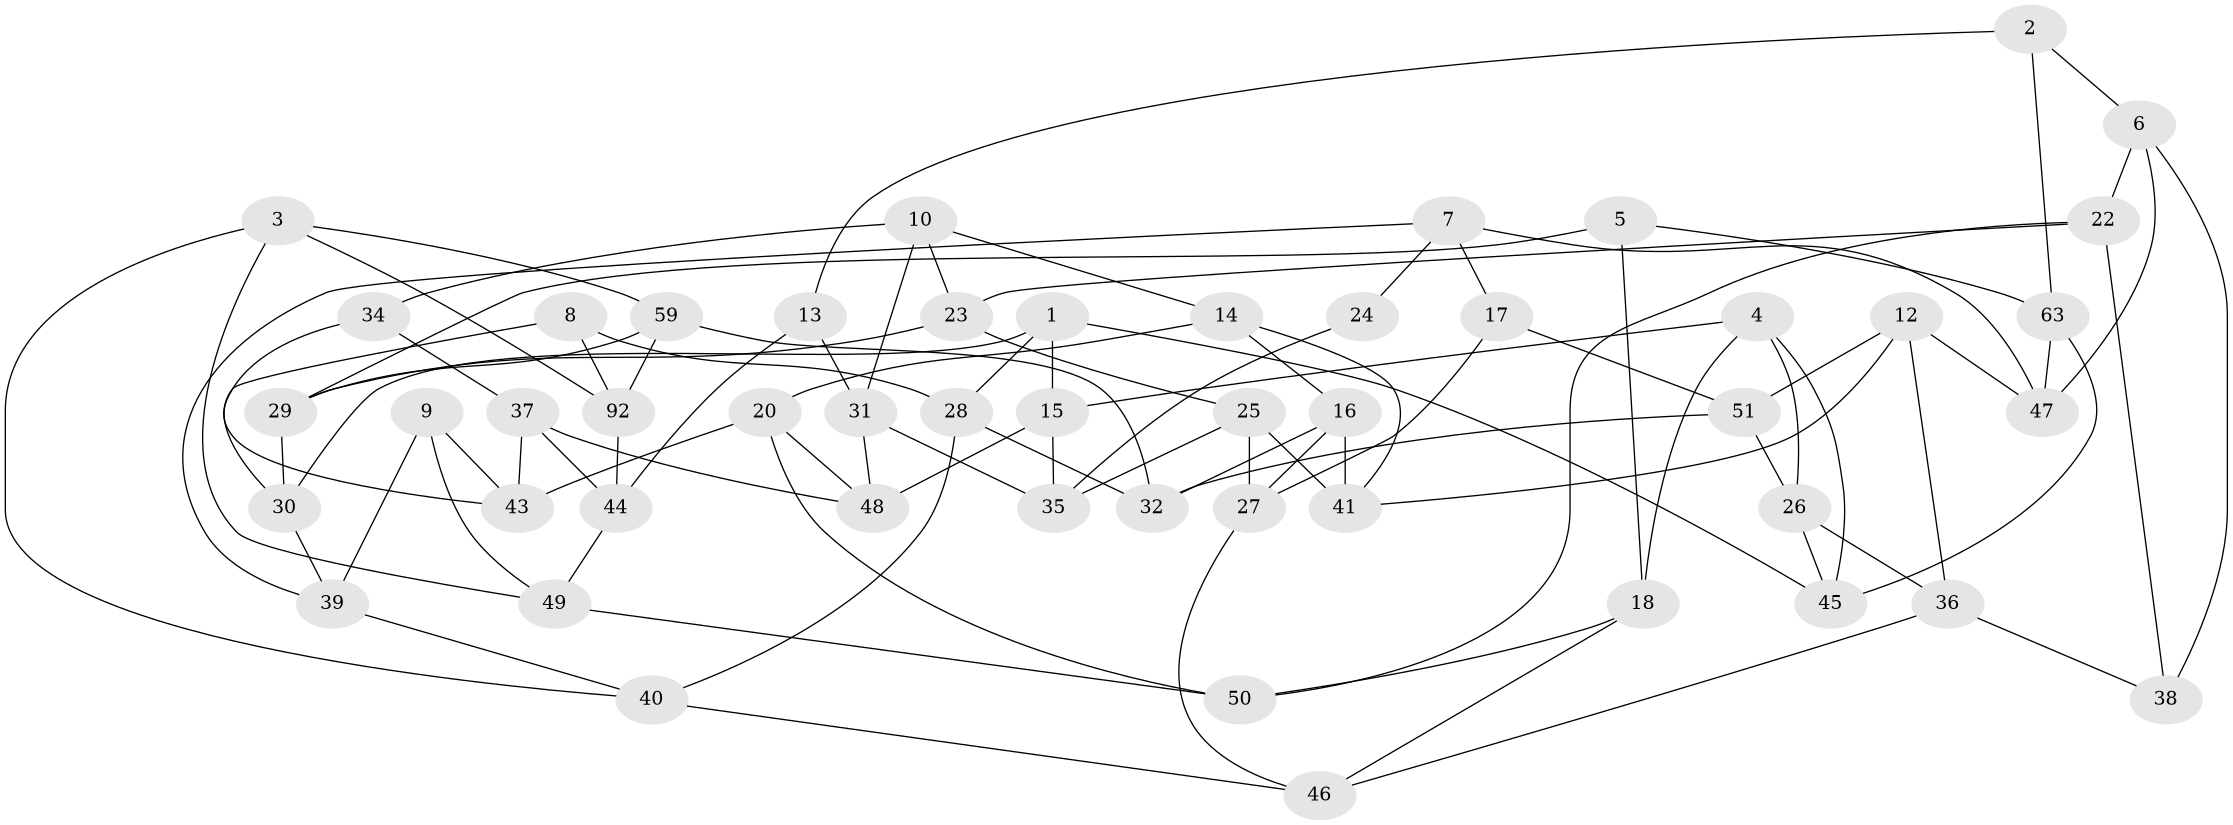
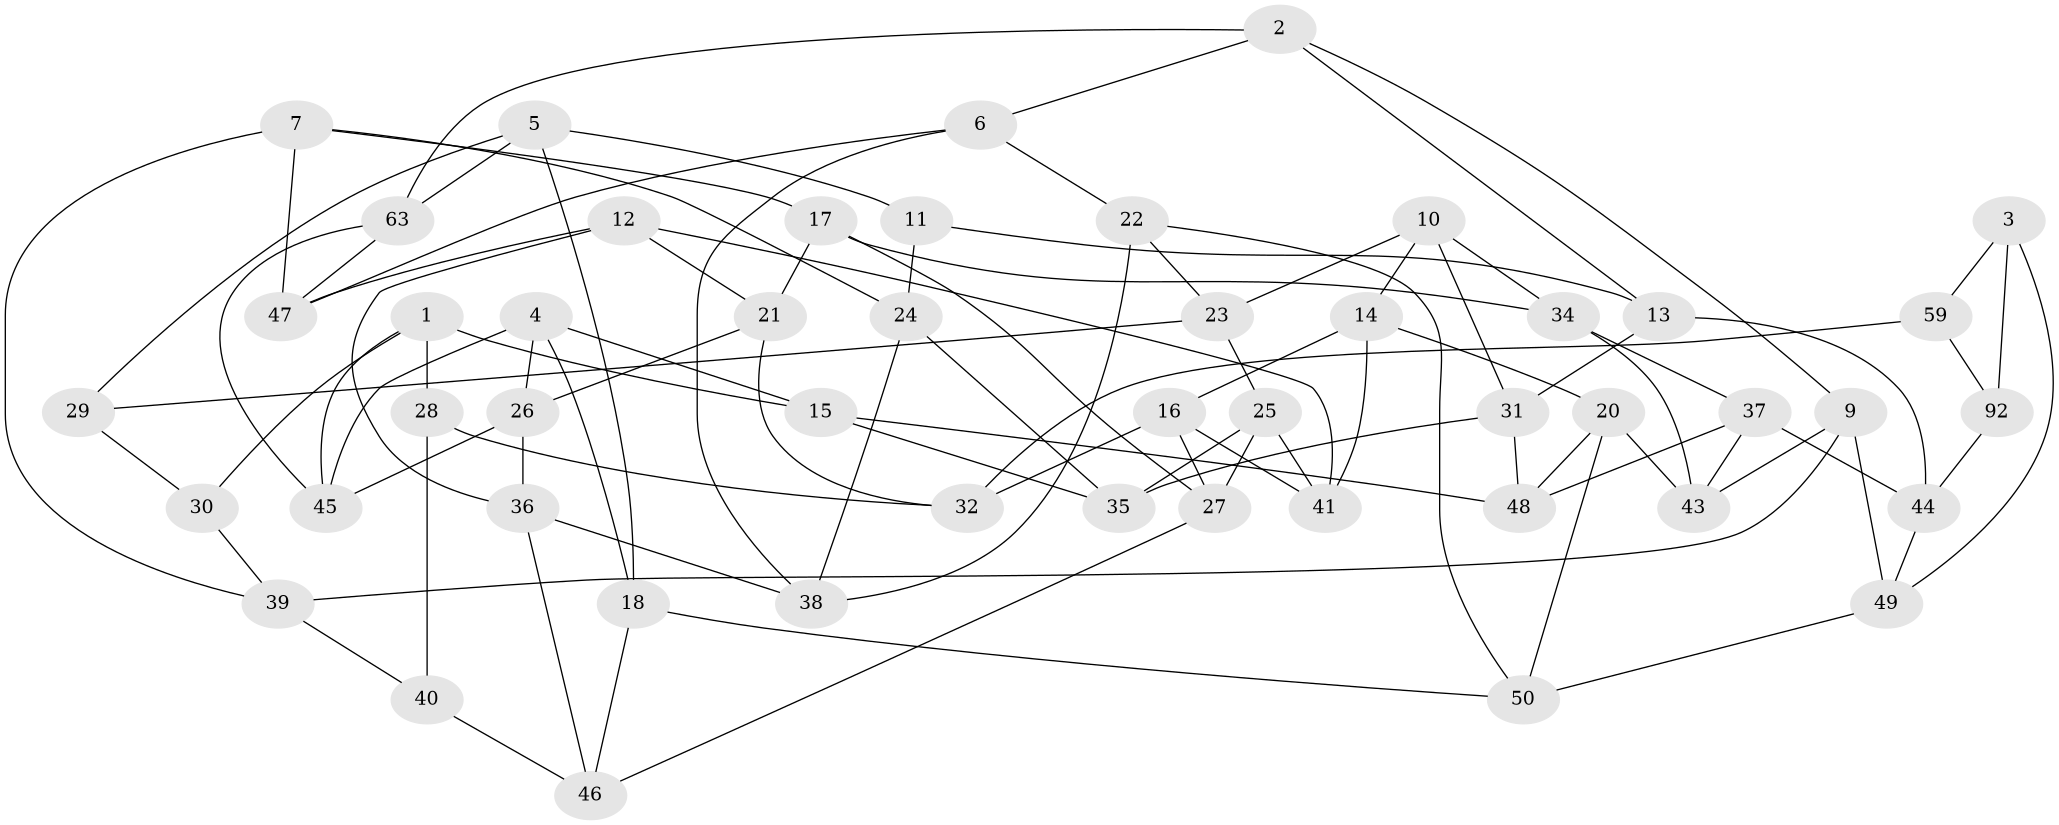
  graph {
    node [color=gray90 style=filled]
    1
    15
    28
    30
    45
    35
    48
    40
    32
    39
    2
    6
    9
    13
    n15 [label=63]
    22
    38
    47
    49
    43
    31
    44
    n23 [label=59]
    3
    n25 [label=92]
    29
    46
    50
    4
    18
    26
    36
    5
+   11
    24
    23
    7
    17
    34
-   21 [label=51]
+   21
    27
-   8
    10
    14
    41
    16
    20
    25
    37
    12
    1 -- 15
    1 -- 28
    1 -- 30
    1 -- 45
    15 -- 35
    15 -- 48
    28 -- 40
    28 -- 32
    30 -- 39
    40 -- 46
    39 -- 40
    2 -- 6
+   2 -- 9
    2 -- 13
    2 -- n15
    6 -- 22
    6 -- 38
    6 -- 47
    9 -- 39
    9 -- 49
    9 -- 43
    13 -- 31
    13 -- 44
    n15 -- 45
    n15 -- 47
    22 -- 38
    22 -- 50
    22 -- 23
    49 -- 50
    31 -- 35
    31 -- 48
    44 -- 49
    n23 -- 32
    n23 -- n25
-   n23 -- 29
-   3 -- 40
    3 -- 49
    3 -- n23
    3 -- n25
    n25 -- 44
    29 -- 30
    4 -- 15
    4 -- 45
    4 -- 18
    4 -- 26
    18 -- 46
    18 -- 50
    26 -- 45
    26 -- 36
    36 -- 38
    36 -- 46
    5 -- n15
    5 -- 29
    5 -- 18
+   5 -- 11
+   11 -- 13
+   11 -- 24
    24 -- 35
+   24 -- 38
    23 -- 29
    23 -- 25
    7 -- 39
    7 -- 47
    7 -- 24
    7 -- 17
+   17 -- 34
    17 -- 21
    17 -- 27
    34 -- 43
    34 -- 37
    21 -- 32
    21 -- 26
    27 -- 46
-   8 -- 28
-   8 -- 30
-   8 -- n25
    10 -- 31
    10 -- 23
    10 -- 34
    10 -- 14
    14 -- 41
    14 -- 16
    14 -- 20
    16 -- 32
    16 -- 27
    16 -- 41
    20 -- 48
    20 -- 43
    20 -- 50
    25 -- 35
    25 -- 27
    25 -- 41
    37 -- 48
    37 -- 43
    37 -- 44
    12 -- 47
    12 -- 36
    12 -- 21
    12 -- 41
  }
